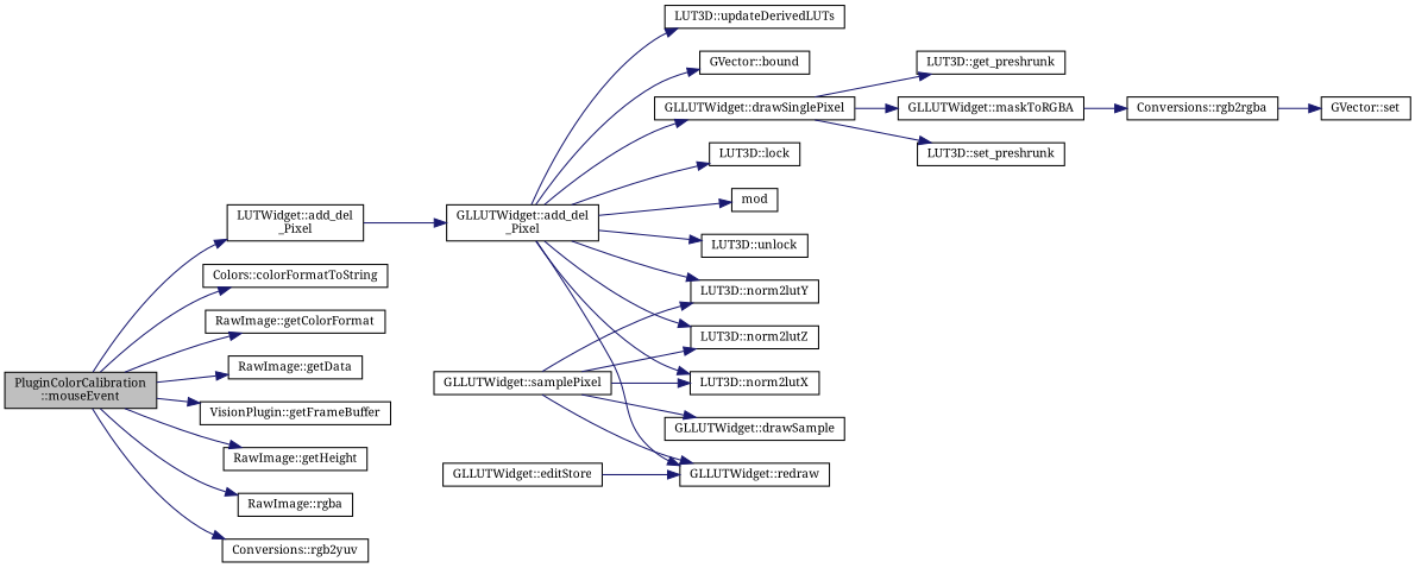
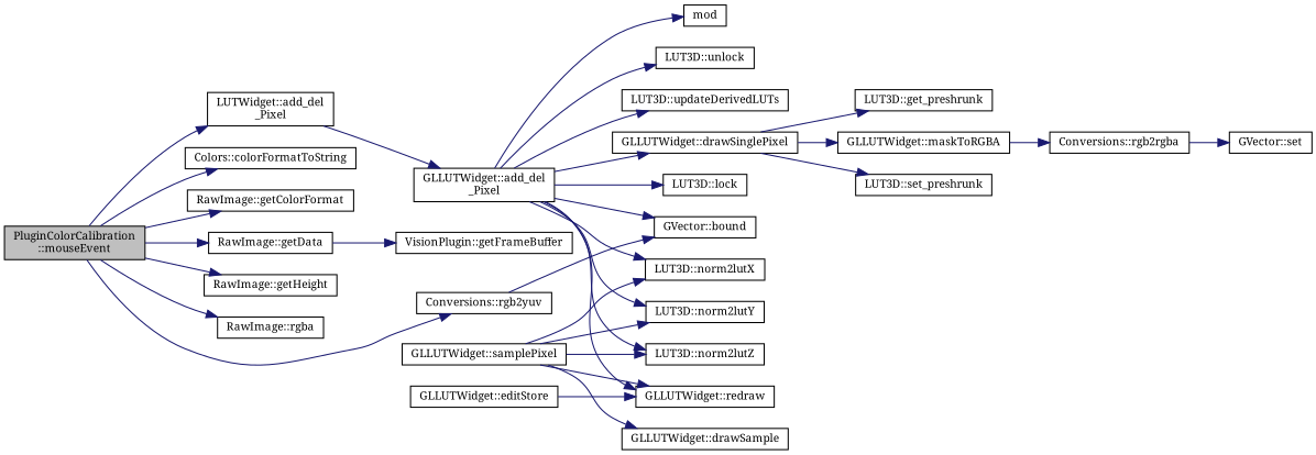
  digraph {
    fontname="Noto Serif"
    rankdir=LR
    node [color=black fillcolor=white fontname="Noto Serif" fontsize=10 shape=record style=filled]
    edge [color=midnightblue fontname="Noto Serif" fontsize=10 labelfontname=Helvetica labelfontsize=10 style=solid]
    n1 [fillcolor=grey75 fontcolor=black height=0.2 label="PluginColorCalibration\l::mouseEvent" width=0.4]
    n2 [height=0.2 label="LUTWidget::add_del\l_Pixel" width=0.4]
    n3 [height=0.2 label="Colors::colorFormatToString" width=0.4]
    n4 [height=0.2 label="RawImage::getColorFormat" width=0.4]
    n5 [height=0.2 label="RawImage::getData" width=0.4]
    n6 [height=0.2 label="VisionPlugin::getFrameBuffer" width=0.4]
    n7 [height=0.2 label="RawImage::getHeight" width=0.4]
    n8 [height=0.2 label="RawImage::rgba" width=0.4]
    n9 [height=0.2 label="Conversions::rgb2yuv" width=0.4]
    n10 [height=0.2 label="GLLUTWidget::add_del\l_Pixel" width=0.4]
    n11 [height=0.2 label="GVector::bound" width=0.4]
    n12 [height=0.2 label="GLLUTWidget::drawSinglePixel" width=0.4]
    n13 [height=0.2 label="GLLUTWidget::redraw" width=0.4]
    n14 [height=0.2 label="LUT3D::lock" width=0.4]
    n15 [height=0.2 label=mod width=0.4]
    n16 [height=0.2 label="LUT3D::norm2lutX" width=0.4]
    n17 [height=0.2 label="LUT3D::norm2lutY" width=0.4]
    n18 [height=0.2 label="LUT3D::norm2lutZ" width=0.4]
    n19 [height=0.2 label="LUT3D::unlock" width=0.4]
    n20 [height=0.2 label="LUT3D::updateDerivedLUTs" width=0.4]
    n21 [height=0.2 label="LUT3D::get_preshrunk" width=0.4]
    n22 [height=0.2 label="GLLUTWidget::maskToRGBA" width=0.4]
    n23 [height=0.2 label="LUT3D::set_preshrunk" width=0.4]
    n24 [height=0.2 label="GLLUTWidget::editStore" width=0.4]
    n25 [height=0.2 label="Conversions::rgb2rgba" width=0.4]
    n26 [height=0.2 label="GVector::set" width=0.4]
    n27 [height=0.2 label="GLLUTWidget::samplePixel" width=0.4]
    n28 [height=0.2 label="GLLUTWidget::drawSample" width=0.4]
    n1 -> n2
    n1 -> n3
    n1 -> n4
    n1 -> n5
-   n1 -> n6
+   n5 -> n6
    n1 -> n7
    n1 -> n8
    n1 -> n9
    n2 -> n10
+   n9 -> n11
    n10 -> n11
    n10 -> n12
    n10 -> n13
    n10 -> n14
    n10 -> n15
    n10 -> n16
    n10 -> n17
    n10 -> n18
    n10 -> n19
    n10 -> n20
    n12 -> n21
    n12 -> n22
    n12 -> n23
    n22 -> n25
    n24 -> n13
    n25 -> n26
    n27 -> n13
    n27 -> n16
    n27 -> n17
    n27 -> n18
    n27 -> n28
  }
